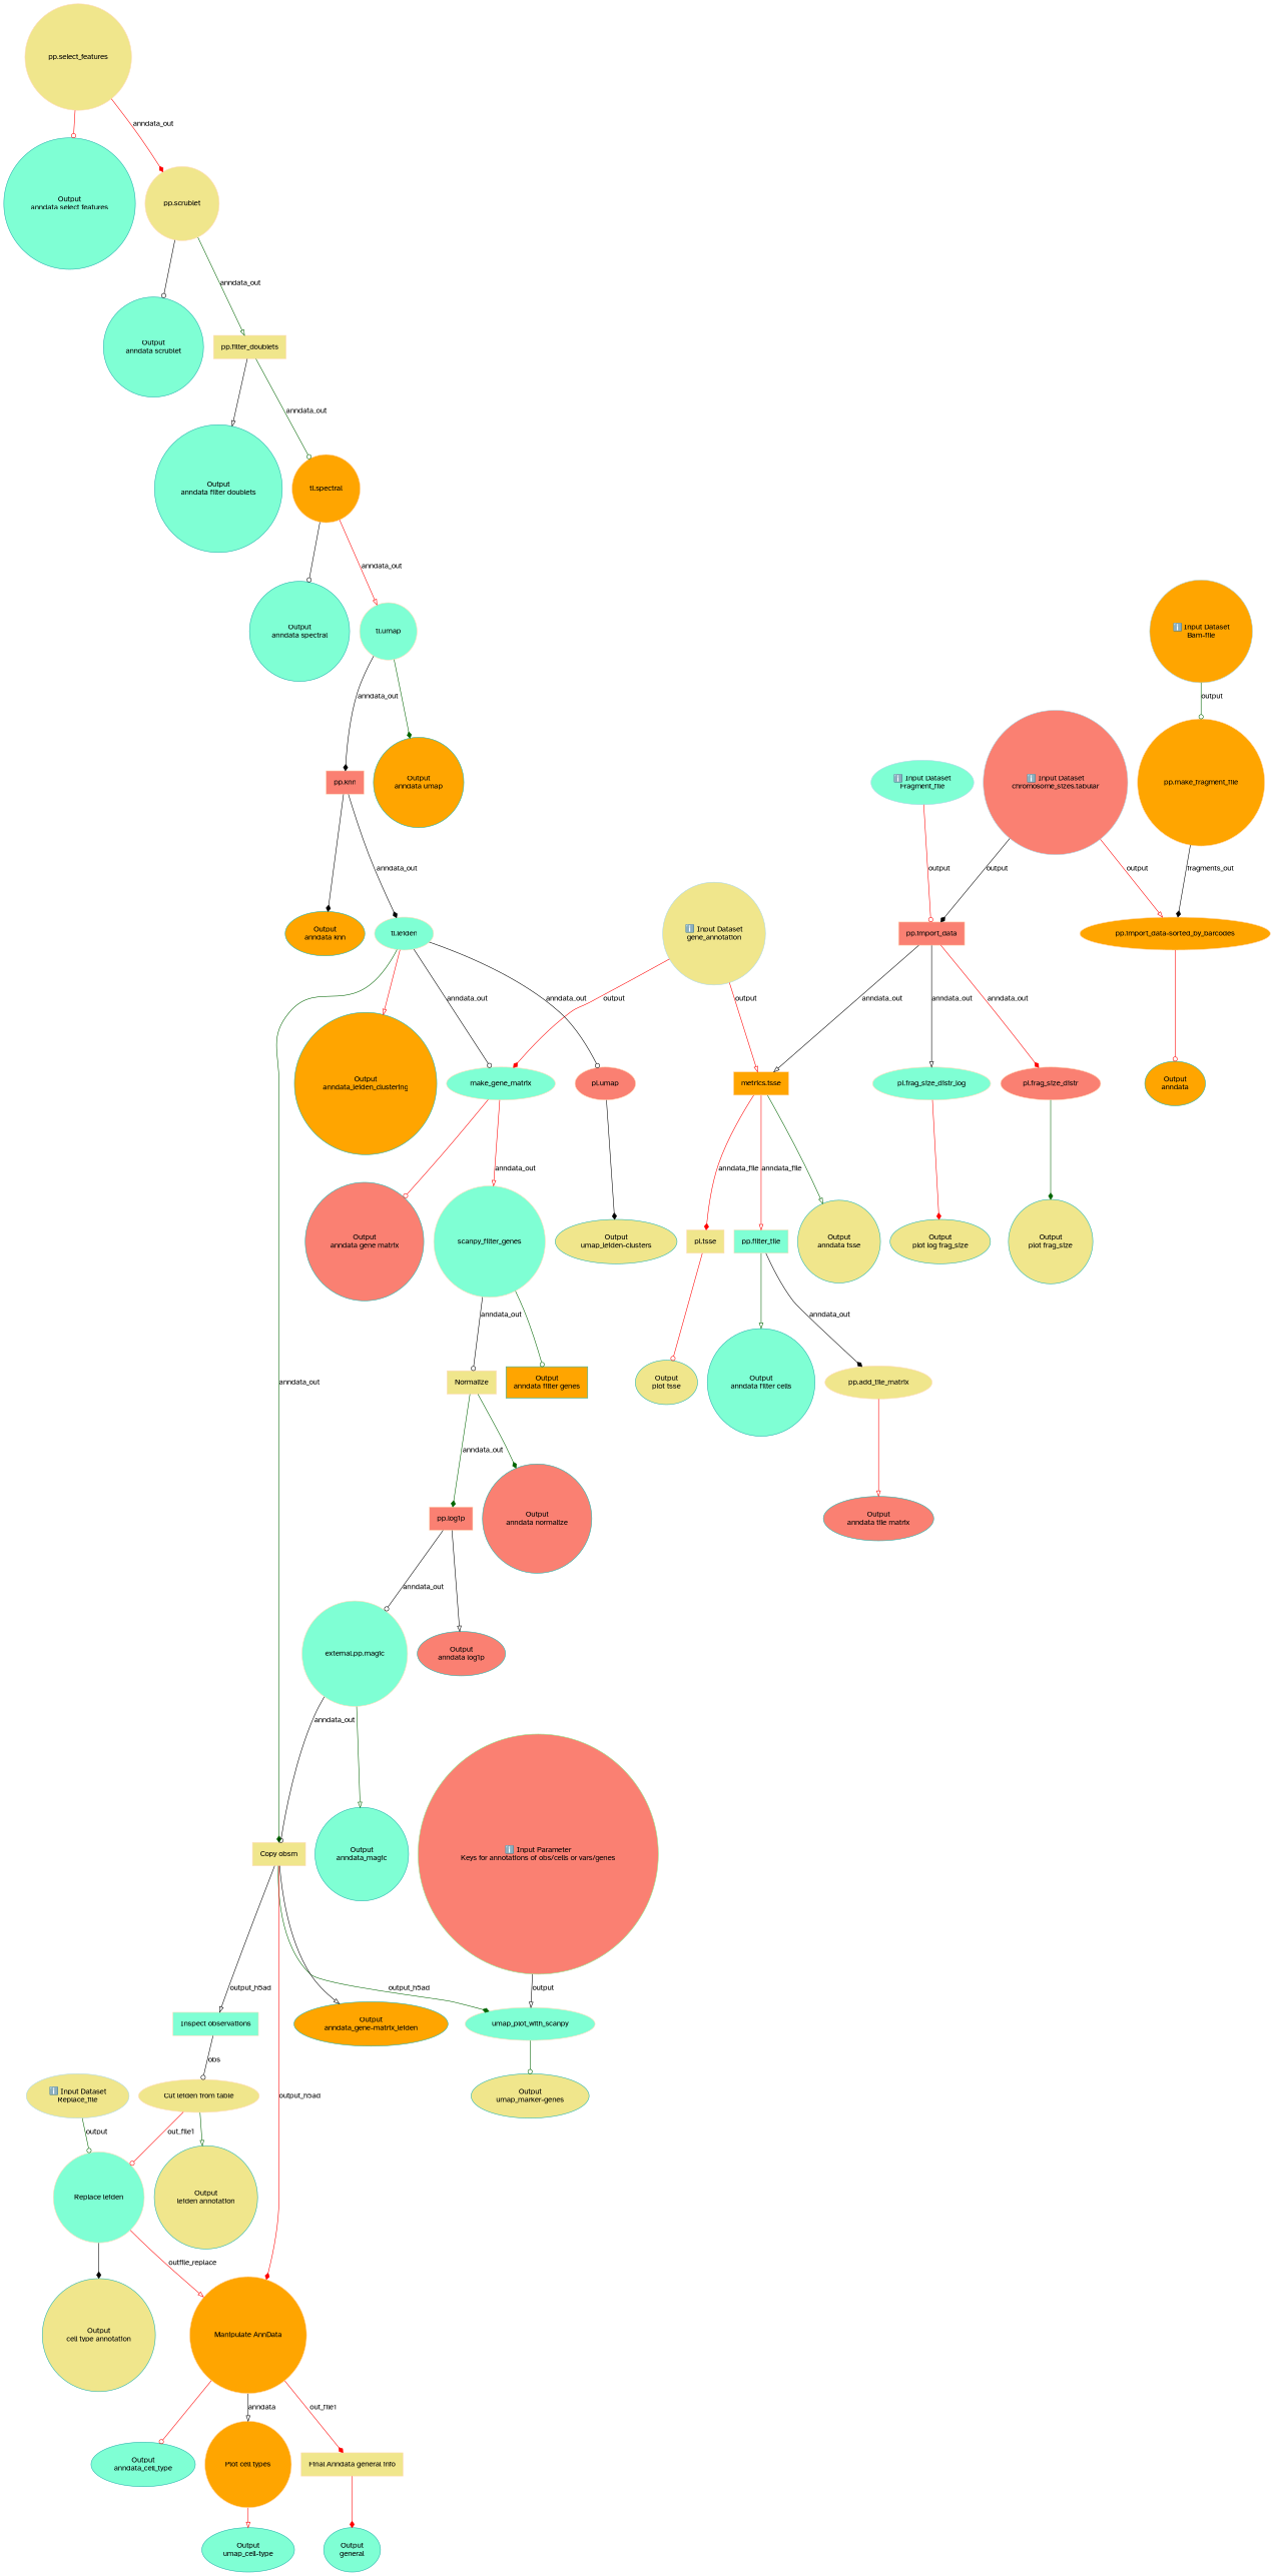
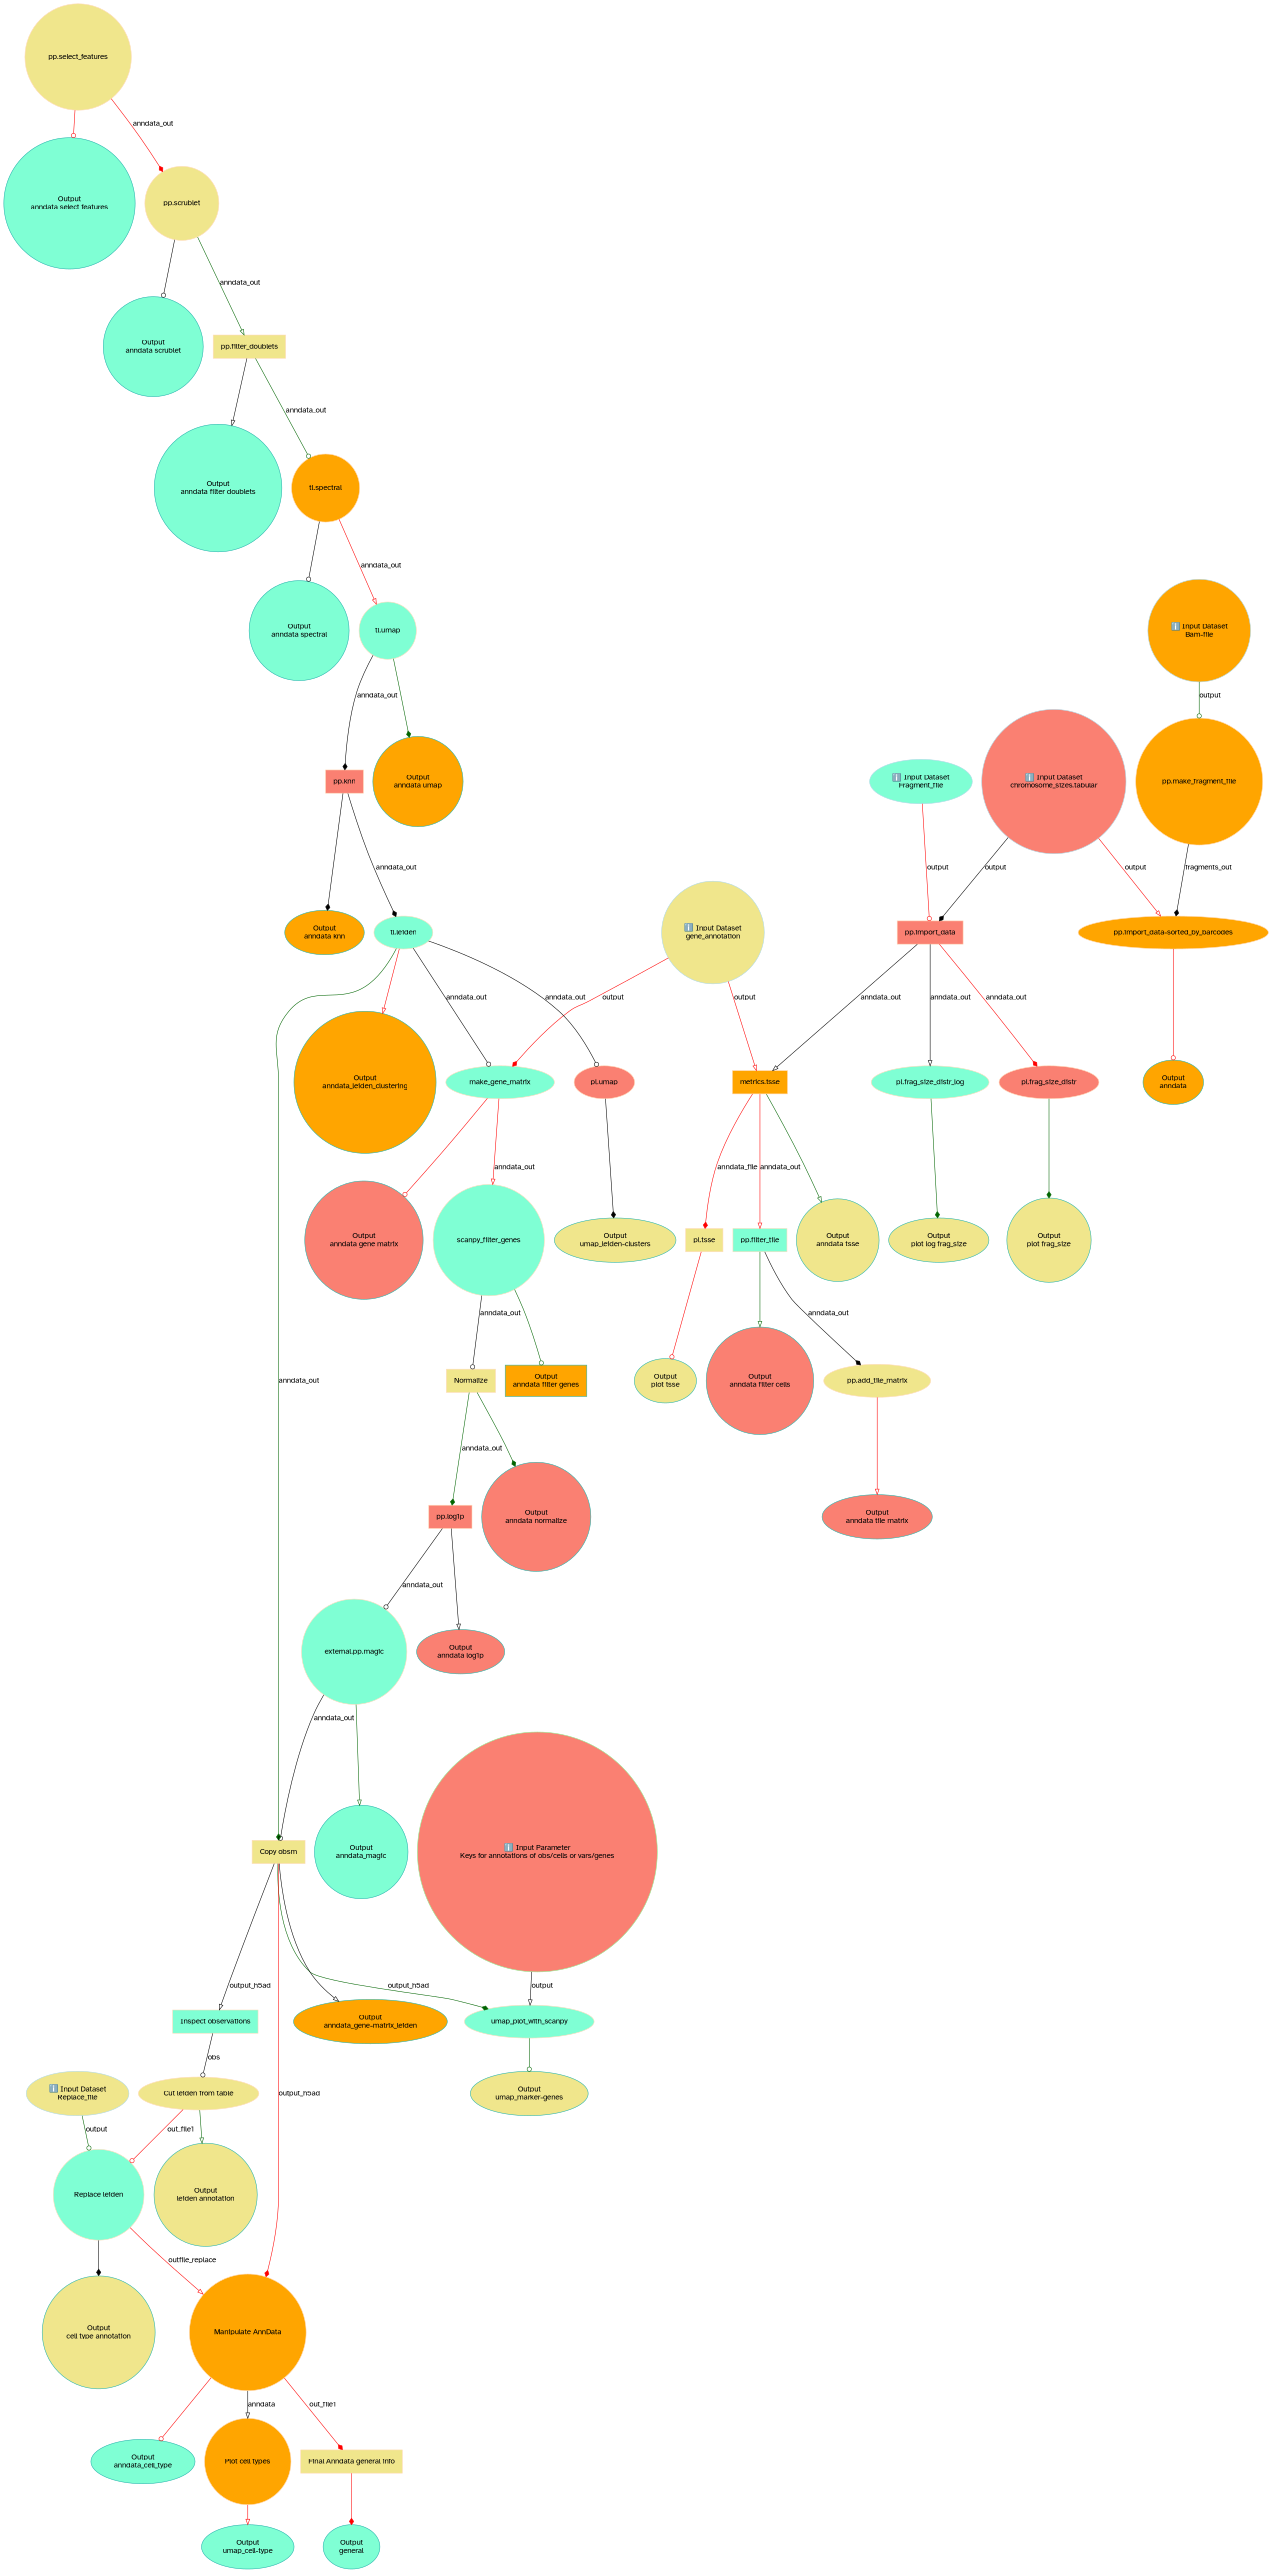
  digraph {
    node [color=peachpuff fillcolor=aquamarine fontname="Atkinson Hyperlegible" margin="0.2,0.2" shape=circle style=filled]
    edge [arrowhead=onormal color=black fontname="Atkinson Hyperlegible"]
    n1 [color=lightblue label="ℹ️ Input Dataset\nFragment_file" shape=ellipse]
    n2 [fillcolor=salmon label="pp.import_data" shape=box]
    n3 [fillcolor=orange label="metrics.tsse" shape=box]
    n4 [fillcolor=salmon label="pl.frag_size_distr" shape=ellipse]
    n5 [label="pl.frag_size_distr_log" shape=ellipse]
    n6 [color=lightblue fillcolor=salmon label="ℹ️ Input Dataset\nchromosome_sizes.tabular"]
    n7 [fillcolor=orange label="pp.import_data-sorted_by_barcodes" shape=ellipse]
    n8 [color=lightseagreen fillcolor=orange label="Output\nanndata" shape=ellipse]
    n9 [color=lightblue fillcolor=khaki label="ℹ️ Input Dataset\ngene_annotation"]
    n10 [label=make_gene_matrix shape=ellipse]
    n11 [color=lightseagreen fillcolor=khaki label="Output\nanndata tsse"]
    n12 [fillcolor=khaki label="pl.tsse" shape=box]
    n13 [label="pp.filter_tile" shape=box]
    n14 [color=lightseagreen fillcolor=salmon label="Output\nanndata gene matrix"]
    n15 [label=scanpy_filter_genes]
    n16 [color=lightblue fillcolor=orange label="ℹ️ Input Dataset\nBam-file"]
    n17 [fillcolor=orange label="pp.make_fragment_file"]
    n18 [color=lightgreen fillcolor=salmon label="ℹ️ Input Parameter\nKeys for annotations of obs/cells or vars/genes"]
    n19 [label=umap_plot_with_scanpy shape=ellipse]
    n20 [color=lightseagreen fillcolor=khaki label="Output\numap_marker-genes" shape=ellipse]
    n21 [color=lightblue fillcolor=khaki label="ℹ️ Input Dataset\nReplace_file" shape=ellipse]
    n22 [label="Replace leiden"]
    n23 [fillcolor=orange label="Manipulate AnnData"]
    n24 [color=lightseagreen fillcolor=khaki label="Output\ncell type annotation"]
    n25 [color=lightseagreen fillcolor=khaki label="Output\nplot frag_size"]
    n26 [color=lightseagreen fillcolor=khaki label="Output\nplot log frag_size" shape=ellipse]
    n27 [color=lightseagreen fillcolor=khaki label="Output\nplot tsse" shape=ellipse]
-   n28 [color=lightseagreen label="Output\nanndata filter cells"]
+   n28 [color=lightseagreen fillcolor=salmon label="Output\nanndata filter cells"]
    n29 [fillcolor=khaki label="pp.add_tile_matrix" shape=ellipse]
    n30 [color=lightseagreen fillcolor=salmon label="Output\nanndata tile matrix" shape=ellipse]
    n31 [fillcolor=khaki label="pp.select_features"]
    n32 [color=lightseagreen label="Output\nanndata select features"]
    n33 [fillcolor=khaki label="pp.scrublet"]
    n34 [color=lightseagreen label="Output\nanndata scrublet"]
    n35 [fillcolor=khaki label="pp.filter_doublets" shape=box]
    n36 [color=lightseagreen label="Output\nanndata filter doublets"]
    n37 [fillcolor=orange label="tl.spectral"]
    n38 [color=lightseagreen label="Output\nanndata spectral"]
    n39 [label="tl.umap"]
    n40 [color=lightseagreen fillcolor=orange label="Output\nanndata umap"]
    n41 [fillcolor=salmon label="pp.knn" shape=box]
    n42 [color=lightseagreen fillcolor=orange label="Output\nanndata knn" shape=ellipse]
    n43 [label="tl.leiden" shape=ellipse]
    n44 [color=lightseagreen fillcolor=orange label="Output\nanndata_leiden_clustering"]
    n45 [fillcolor=salmon label="pl.umap" shape=ellipse]
    n46 [fillcolor=khaki label="Copy obsm" shape=box]
    n47 [color=lightseagreen fillcolor=khaki label="Output\numap_leiden-clusters" shape=ellipse]
    n48 [color=lightseagreen fillcolor=orange label="Output\nanndata_gene-matrix_leiden" shape=ellipse]
    n49 [label="Inspect observations" shape=box]
    n50 [color=lightseagreen fillcolor=orange label="Output\nanndata filter genes" shape=box]
    n51 [fillcolor=khaki label=Normalize shape=box]
    n52 [color=lightseagreen fillcolor=salmon label="Output\nanndata normalize"]
    n53 [fillcolor=salmon label="pp.log1p" shape=box]
    n54 [color=lightseagreen fillcolor=salmon label="Output\nanndata log1p" shape=ellipse]
    n55 [label="external.pp.magic"]
    n56 [color=lightseagreen label="Output\nanndata_magic"]
    n57 [fillcolor=khaki label="Cut leiden from table" shape=ellipse]
    n58 [color=lightseagreen label="Output\nanndata_cell_type" shape=ellipse]
    n59 [fillcolor=orange label="Plot cell types"]
    n60 [fillcolor=khaki label="Final Anndata general info" shape=box]
    n61 [color=lightseagreen fillcolor=khaki label="Output\nleiden annotation"]
    n62 [color=lightseagreen label="Output\numap_cell-type" shape=ellipse]
    n63 [color=lightseagreen label="Output\ngeneral" shape=ellipse]
    n1 -> n2 [arrowhead=odot color=red label=output]
    n2 -> n3 [label=anndata_out]
    n2 -> n4 [arrowhead=diamond color=red label=anndata_out]
    n2 -> n5 [label=anndata_out]
    n3 -> n11 [color=darkgreen]
    n3 -> n12 [arrowhead=diamond color=red label=anndata_file]
-   n3 -> n13 [color=red label=anndata_file]
+   n3 -> n13 [color=red label=anndata_out]
    n4 -> n25 [arrowhead=diamond color=darkgreen]
-   n5 -> n26 [arrowhead=diamond color=red]
+   n5 -> n26 [arrowhead=diamond color=darkgreen]
    n6 -> n2 [arrowhead=diamond label=output]
    n6 -> n7 [color=red label=output]
    n7 -> n8 [arrowhead=odot color=red]
    n9 -> n3 [color=red label=output]
    n9 -> n10 [arrowhead=diamond color=red label=output]
    n10 -> n14 [arrowhead=odot color=red]
    n10 -> n15 [color=red label=anndata_out]
    n12 -> n27 [arrowhead=odot color=red]
    n13 -> n28 [color=darkgreen]
    n13 -> n29 [arrowhead=diamond label=anndata_out]
    n15 -> n50 [arrowhead=odot color=darkgreen]
    n15 -> n51 [arrowhead=odot label=anndata_out]
    n16 -> n17 [arrowhead=odot color=darkgreen label=output]
    n17 -> n7 [arrowhead=diamond label=fragments_out]
    n18 -> n19 [label=output]
    n19 -> n20 [arrowhead=odot color=darkgreen]
    n21 -> n22 [arrowhead=odot color=darkgreen label=output]
    n22 -> n23 [color=red label=outfile_replace]
    n22 -> n24 [arrowhead=diamond]
    n23 -> n58 [arrowhead=odot color=red]
    n23 -> n59 [label=anndata]
    n23 -> n60 [arrowhead=diamond color=red label=out_file1]
    n29 -> n30 [color=red]
    n31 -> n32 [arrowhead=odot color=red]
    n31 -> n33 [arrowhead=diamond color=red label=anndata_out]
    n33 -> n34 [arrowhead=odot]
    n33 -> n35 [color=darkgreen label=anndata_out]
    n35 -> n36
    n35 -> n37 [arrowhead=odot color=darkgreen label=anndata_out]
    n37 -> n38 [arrowhead=odot]
    n37 -> n39 [color=red label=anndata_out]
    n39 -> n40 [arrowhead=diamond color=darkgreen]
    n39 -> n41 [arrowhead=diamond label=anndata_out]
    n41 -> n42 [arrowhead=diamond]
    n41 -> n43 [arrowhead=diamond label=anndata_out]
    n43 -> n10 [arrowhead=odot label=anndata_out]
    n43 -> n44 [color=red]
    n43 -> n45 [arrowhead=odot label=anndata_out]
    n43 -> n46 [arrowhead=diamond color=darkgreen label=anndata_out]
    n45 -> n47 [arrowhead=diamond]
    n46 -> n19 [arrowhead=diamond color=darkgreen label=output_h5ad]
    n46 -> n23 [arrowhead=diamond color=red label=output_h5ad]
    n46 -> n48
    n46 -> n49 [label=output_h5ad]
    n49 -> n57 [arrowhead=odot label=obs]
    n51 -> n52 [arrowhead=diamond color=darkgreen]
    n51 -> n53 [arrowhead=diamond color=darkgreen label=anndata_out]
    n53 -> n54
    n53 -> n55 [arrowhead=odot label=anndata_out]
    n55 -> n46 [arrowhead=odot label=anndata_out]
    n55 -> n56 [color=darkgreen]
    n57 -> n22 [arrowhead=odot color=red label=out_file1]
    n57 -> n61 [color=darkgreen]
    n59 -> n62 [color=red]
    n60 -> n63 [arrowhead=diamond color=red]
  }
